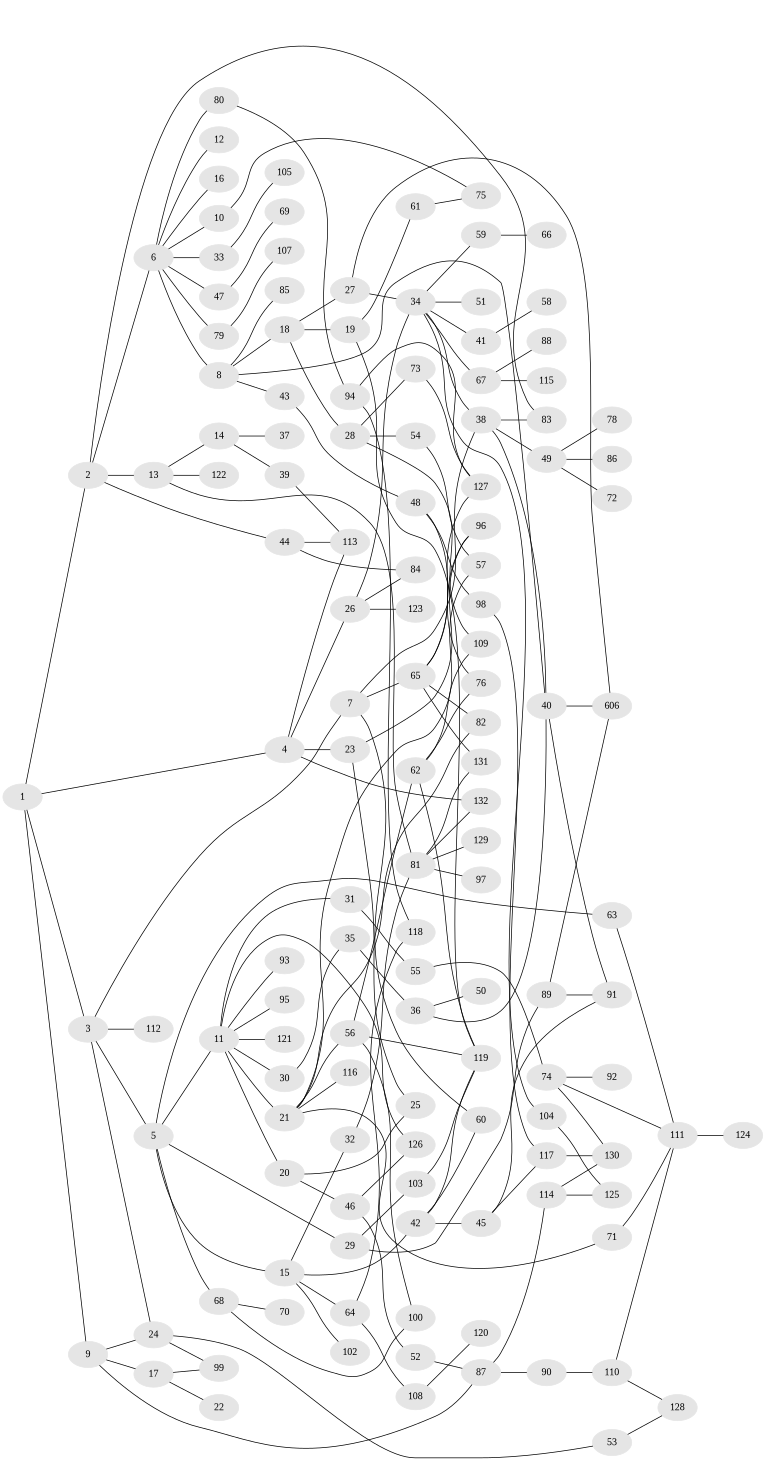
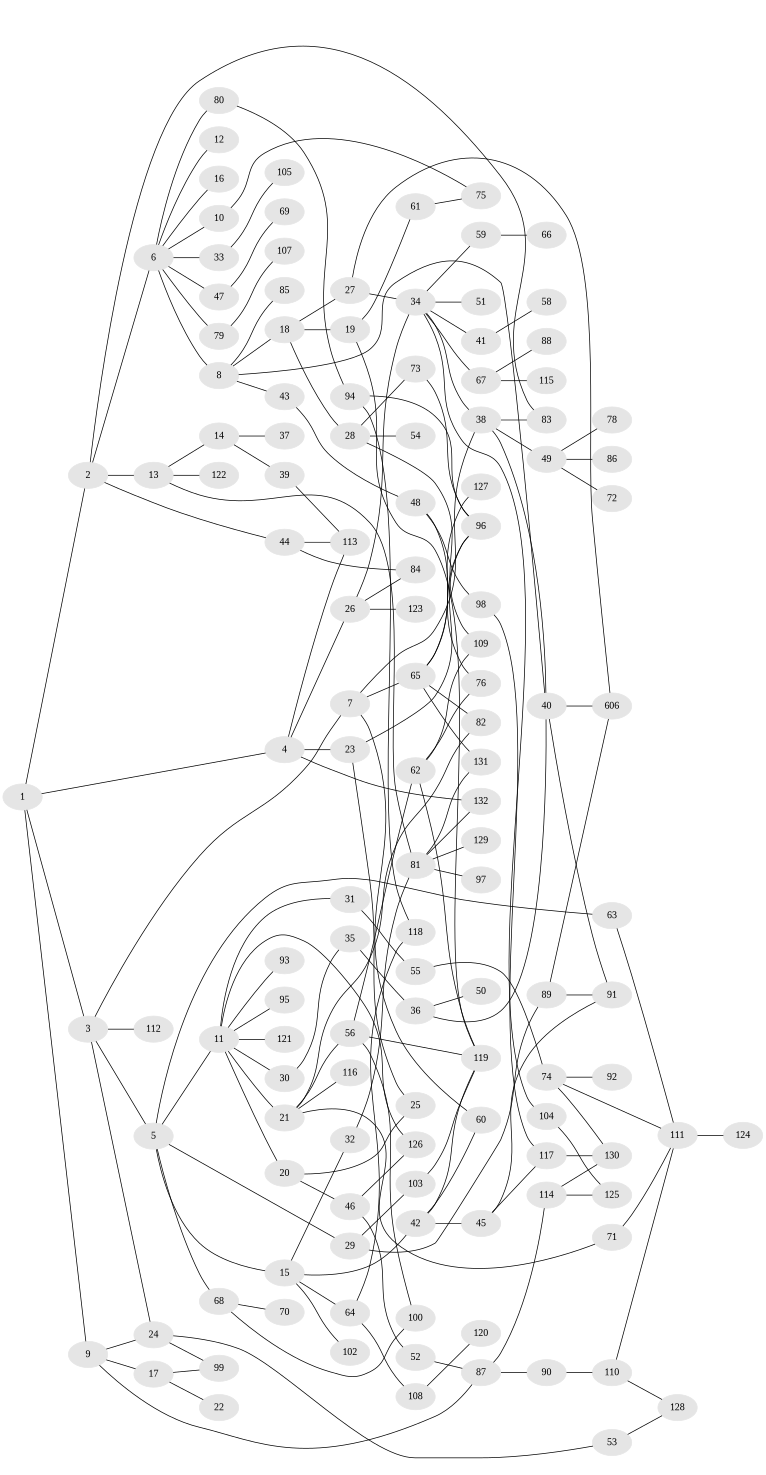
  graph {
    fontname="Liberation Serif"
    rankdir=LR
    node [color=gray90 fontname="Liberation Serif" style=filled]
    edge [fontname="Liberation Serif"]
    1
    2
    3
    4
    9
    6
    13
    44
    83
    5
    7
    24
    112
    23
    26
    113
    132
    17
    87
    8
    10
    12
    16
    33
    47
    79
    80
    14
    81
    122
    84
    11
    15
    29
    63
    68
    38
    60
    65
    53
    99
    25
    96
    34
    123
    20
    21
    30
    31
    93
    95
    121
    126
    32
    42
    64
    102
    89
    103
    111
    100
    70
    18
    40
    43
    85
    75
    105
    69
    107
    94
    49
    82
    127
    131
    19
    27
    28
    n79 [label=606]
    91
    48
    22
    90
    114
    46
    56
-   57
    71
    116
    35
    55
    37
    39
    97
    129
    119
    45
    108
    118
    61
    54
    73
    109
    52
    62
    128
    41
    51
    59
    67
    104
    36
    74
    58
    66
    88
    115
    125
    50
    72
    78
    86
    117
    76
    98
    130
    92
    124
    120
    110
    1 -- 2
    1 -- 3
    1 -- 4
    1 -- 9
    2 -- 6
    2 -- 13
    2 -- 44
    2 -- 83
    3 -- 5
    3 -- 7
    3 -- 24
    3 -- 112
    4 -- 23
    4 -- 26
    4 -- 113
    4 -- 132
    9 -- 24
    9 -- 17
    9 -- 87
    6 -- 8
    6 -- 10
    6 -- 12
    6 -- 16
    6 -- 33
    6 -- 47
    6 -- 79
    6 -- 80
    13 -- 14
    13 -- 81
    13 -- 122
    44 -- 113
    44 -- 84
    5 -- 11
    5 -- 15
    5 -- 29
    5 -- 63
    5 -- 68
    7 -- 38
    7 -- 60
    7 -- 65
    24 -- 53
    24 -- 99
    23 -- 25
    23 -- 96
    26 -- 84
    26 -- 34
    26 -- 123
    17 -- 99
    17 -- 22
    87 -- 90
    87 -- 114
    8 -- 18
    8 -- 40
    8 -- 43
    8 -- 85
    10 -- 75
    33 -- 105
    47 -- 69
    79 -- 107
    80 -- 94
    14 -- 37
    14 -- 39
    81 -- 132
    81 -- 131
    81 -- 97
    81 -- 129
    11 -- 20
    11 -- 21
    11 -- 30
    11 -- 31
    11 -- 93
    11 -- 95
    11 -- 121
    11 -- 126
    15 -- 32
    15 -- 42
    15 -- 64
    15 -- 102
    29 -- 89
    29 -- 103
    63 -- 111
    68 -- 100
    68 -- 70
    38 -- 83
    38 -- 40
    38 -- 49
    65 -- 96
    65 -- 82
    65 -- 127
    65 -- 131
    53 -- 128
    34 -- 38
    34 -- 41
    34 -- 51
    34 -- 59
    34 -- 67
    34 -- 104
    20 -- 25
    20 -- 46
    21 -- 82
    21 -- 56
-   21 -- 57
    21 -- 71
    21 -- 116
    30 -- 35
    31 -- 55
    32 -- 81
    42 -- 60
    42 -- 119
    42 -- 45
    64 -- 108
    64 -- 118
    89 -- n79
    89 -- 91
    103 -- 119
    111 -- 124
    18 -- 19
    18 -- 27
    18 -- 28
    40 -- n79
    40 -- 91
    43 -- 48
-   94 -- 127
+   94 -- 96
    94 -- 118
    49 -- 72
    49 -- 78
    49 -- 86
    19 -- 119
    19 -- 61
    27 -- 34
    27 -- n79
    28 -- 54
    28 -- 73
    28 -- 109
    48 -- 76
    48 -- 98
    90 -- 110
    114 -- 125
    114 -- 130
    46 -- 126
    46 -- 52
    56 -- 100
    56 -- 119
    56 -- 62
    71 -- 111
    35 -- 36
    55 -- 74
    39 -- 113
    45 -- 91
    45 -- 117
    108 -- 120
    61 -- 75
-   54 -- 57
-   73 -- 127
+   73 -- 96
    52 -- 87
    62 -- 119
    62 -- 109
    62 -- 76
    41 -- 58
    59 -- 66
    67 -- 88
    67 -- 115
    104 -- 125
    36 -- 40
    36 -- 50
    74 -- 111
    74 -- 130
    74 -- 92
    117 -- 130
    98 -- 117
    110 -- 111
    110 -- 128
  }
